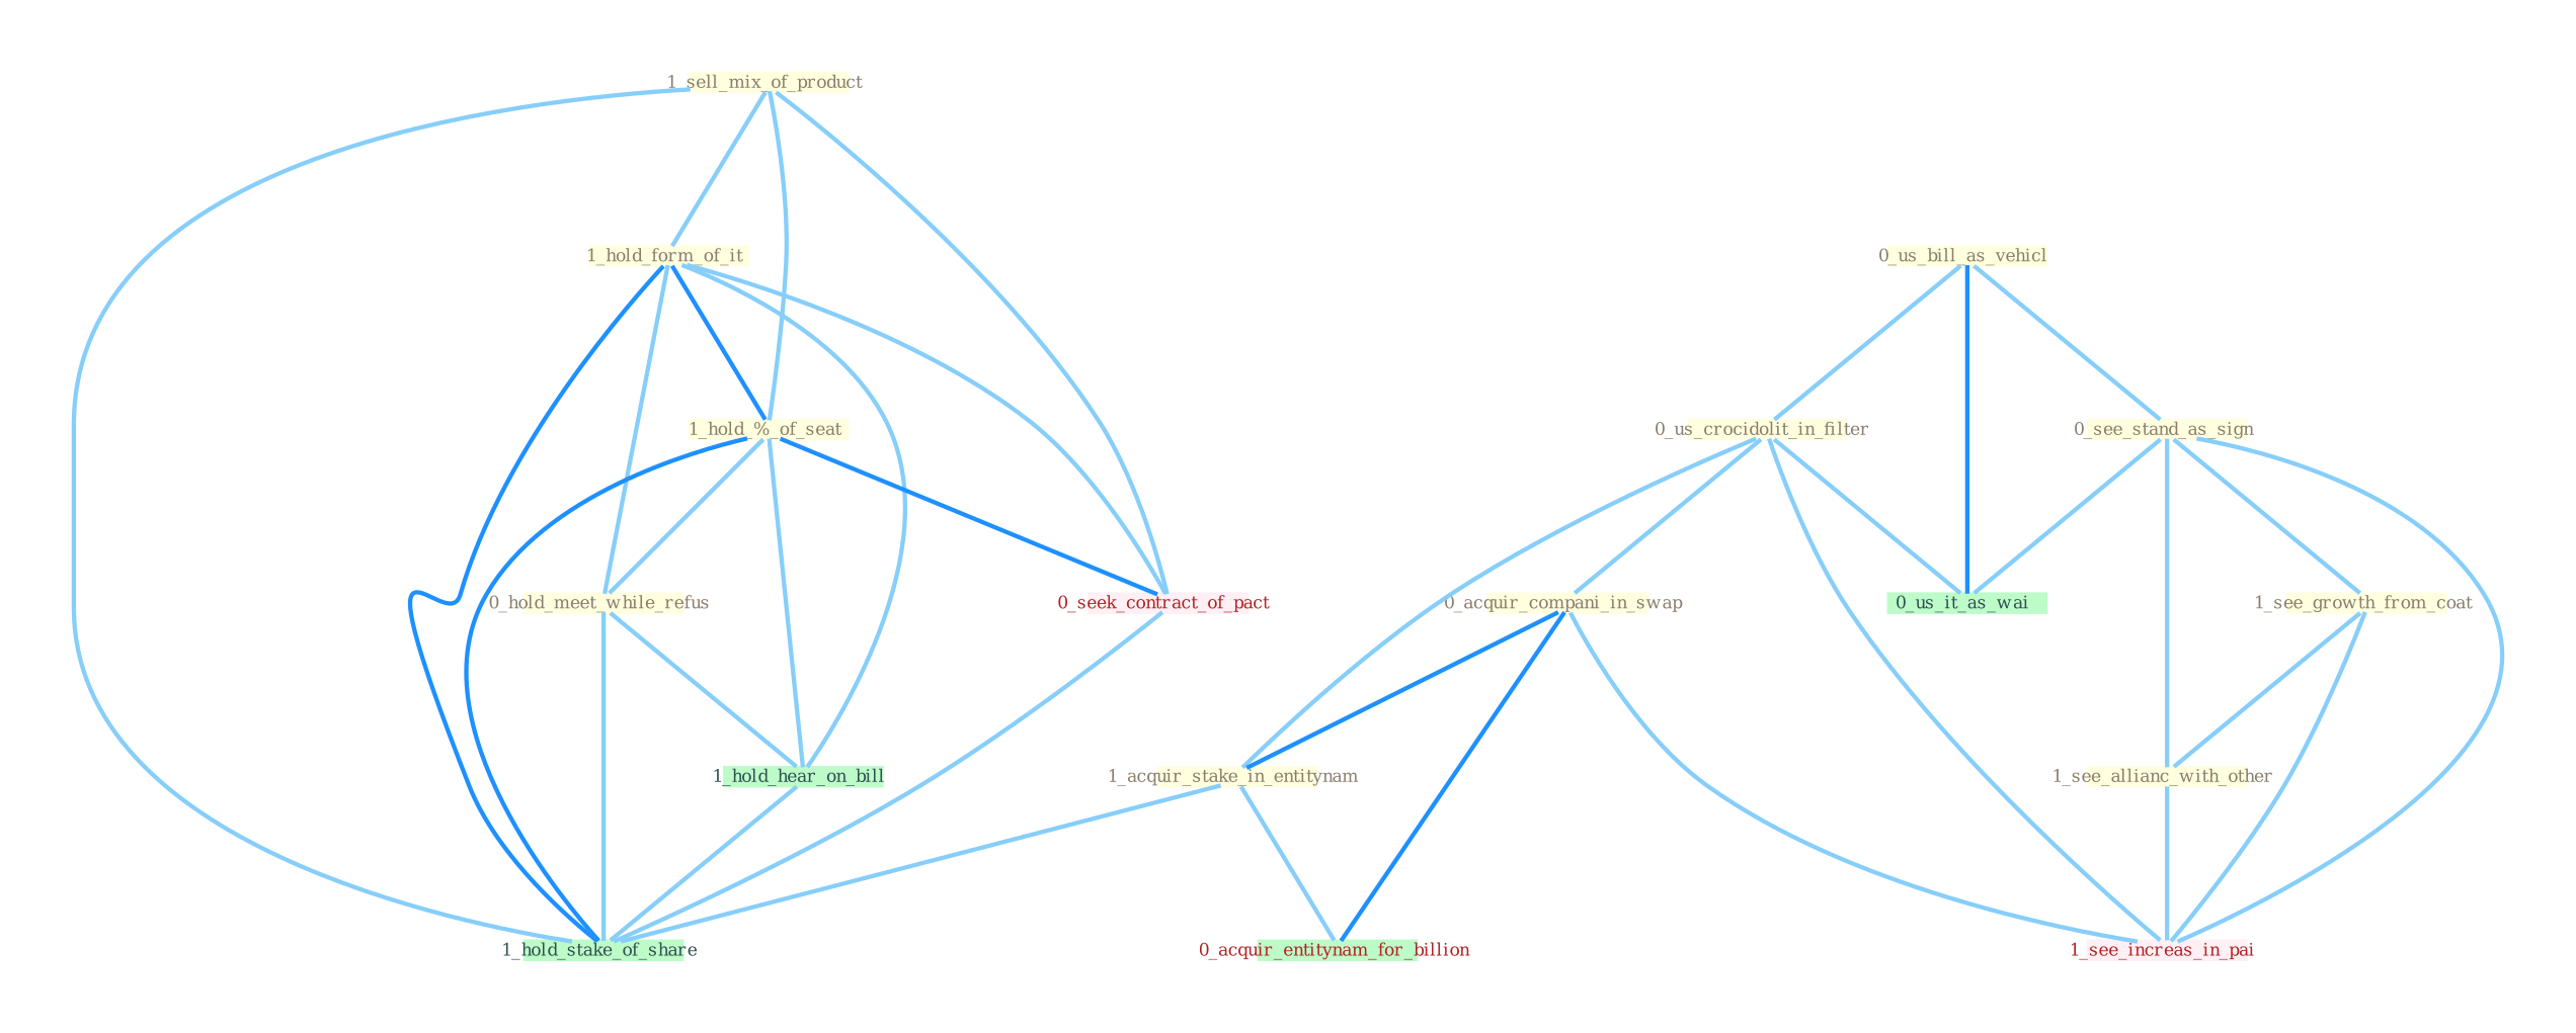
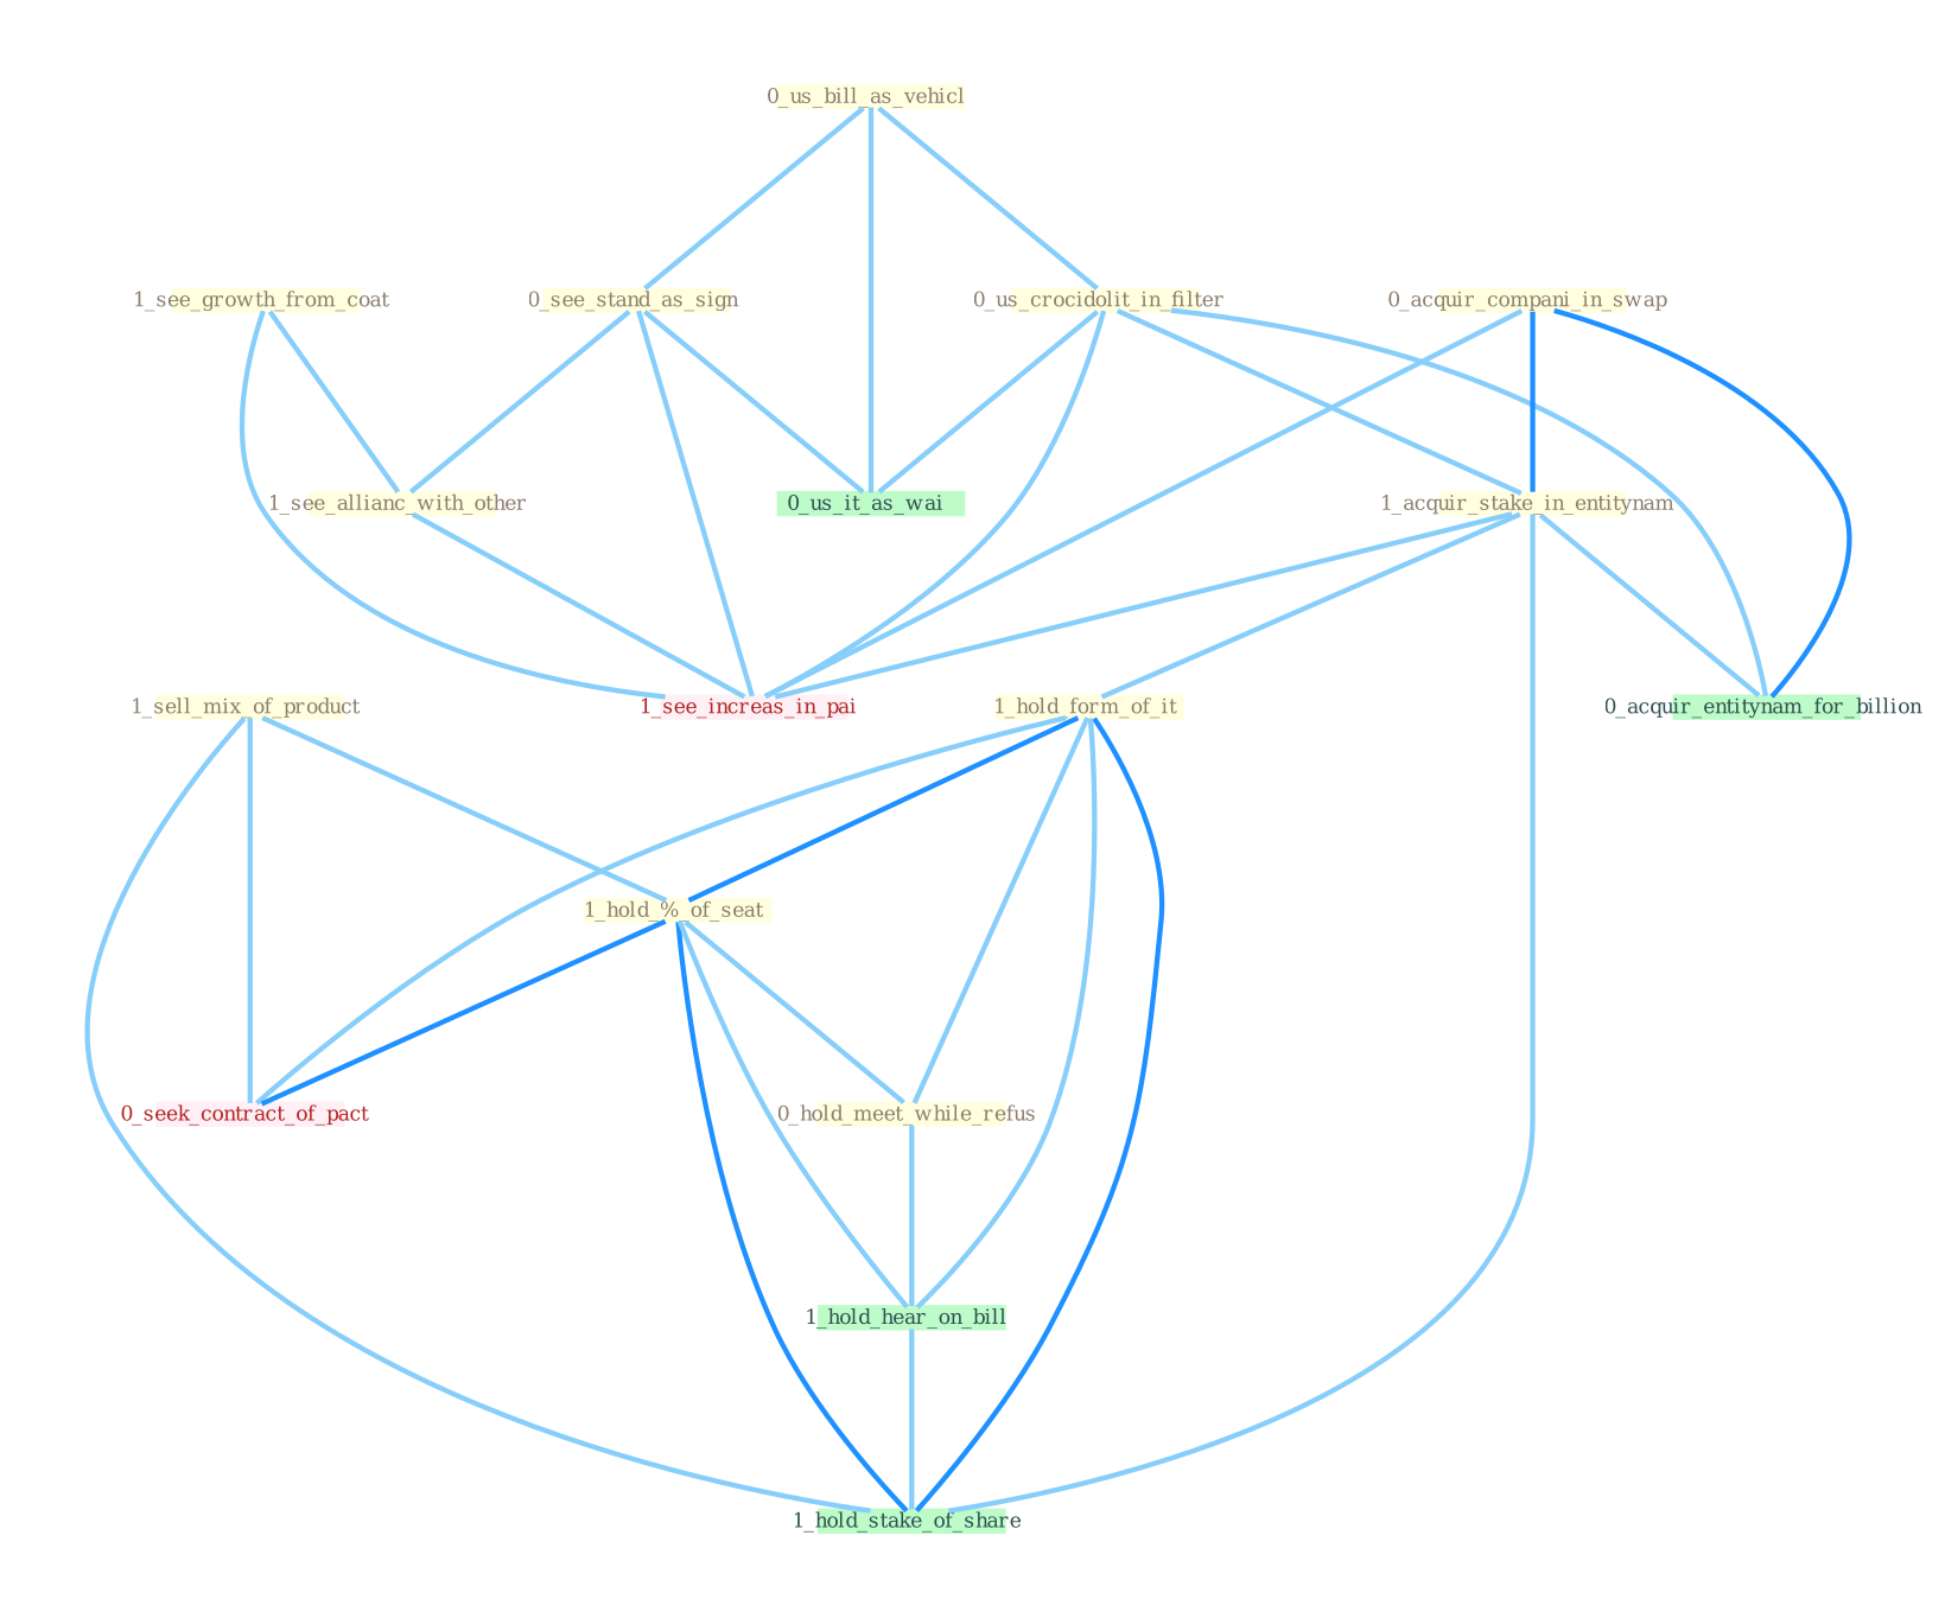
  graph {
    node [color="#ffffe0" fixedsize=true fontcolor="#8b7d6b" fontsize=4 shape=polygon style=filled]
    edge [color="#87cefa" w=1]
    "1_sell_mix_of_product " [height=.06 width=.5]
    "0_us_bill_as_vehicl " [height=.06 width=.5]
    "0_us_crocidolit_in_filter " [height=.06 width=.5]
    "0_see_stand_as_sign " [height=.06 width=.5]
    "0_acquir_compani_in_swap " [height=.06 width=.5]
    "1_acquir_stake_in_entitynam " [height=.06 width=.5]
    "1_see_growth_from_coat " [height=.06 width=.5]
    "1_see_allianc_with_other " [height=.06 width=.5]
    "1_hold_form_of_it " [height=.06 width=.5]
    "1_hold_%_of_seat " [height=.06 width=.5]
    "0_hold_meet_while_refus " [height=.06 width=.5]
    "0_seek_contract_of_pact " [color="#fff0f5" fontcolor="#b22222" height=.06 width=.5]
    "1_see_increas_in_pai " [color="#fff0f5" fontcolor="#b22222" height=.06 width=.5]
    "1_hold_stake_of_share " [color="#BDFCC9" fontcolor="#2f4f4f" height=.06 width=.5]
    "0_us_it_as_wai " [color="#BDFCC9" fontcolor="#2f4f4f" height=.06 width=.5]
-   "0_acquir_entitynam_for_billion " [color="#BDFCC9" fontcolor="#b22222" height=.06 width=.5]
+   "0_acquir_entitynam_for_billion " [color="#BDFCC9" fontcolor="#2f4f4f" height=.06 width=.5]
    "1_hold_hear_on_bill " [color="#BDFCC9" fontcolor="#2f4f4f" height=.06 width=.5]
    subgraph sub_1 {
      "1_sell_mix_of_product "
      "0_us_bill_as_vehicl "
      "0_us_crocidolit_in_filter "
      "0_see_stand_as_sign "
      "0_acquir_compani_in_swap "
      "1_acquir_stake_in_entitynam "
      "1_see_growth_from_coat "
      "1_see_allianc_with_other "
      "1_hold_form_of_it "
      "1_hold_%_of_seat "
      "0_hold_meet_while_refus "
    }
    subgraph sub_2 {
      "0_seek_contract_of_pact "
      "1_see_increas_in_pai "
    }
-   "1_sell_mix_of_product " -- "1_hold_form_of_it "
+   "1_acquir_stake_in_entitynam " -- "1_hold_form_of_it "
    "1_sell_mix_of_product " -- "1_hold_%_of_seat "
    "1_sell_mix_of_product " -- "0_seek_contract_of_pact "
    "1_sell_mix_of_product " -- "1_hold_stake_of_share "
    "0_us_bill_as_vehicl " -- "0_us_crocidolit_in_filter "
    "0_us_bill_as_vehicl " -- "0_see_stand_as_sign "
-   "0_us_bill_as_vehicl " -- "0_us_it_as_wai " [color="#1e90ff" w=2]
-   "0_us_crocidolit_in_filter " -- "0_acquir_compani_in_swap "
+   "0_us_bill_as_vehicl " -- "0_us_it_as_wai " [w=2]
+   "0_us_crocidolit_in_filter " -- "0_acquir_entitynam_for_billion "
    "0_us_crocidolit_in_filter " -- "1_acquir_stake_in_entitynam "
    "0_us_crocidolit_in_filter " -- "1_see_increas_in_pai "
    "0_us_crocidolit_in_filter " -- "0_us_it_as_wai "
-   "0_see_stand_as_sign " -- "1_see_growth_from_coat "
    "0_see_stand_as_sign " -- "1_see_allianc_with_other "
    "0_see_stand_as_sign " -- "1_see_increas_in_pai "
    "0_see_stand_as_sign " -- "0_us_it_as_wai "
    "0_acquir_compani_in_swap " -- "1_acquir_stake_in_entitynam " [color="#1e90ff" w=2]
    "0_acquir_compani_in_swap " -- "1_see_increas_in_pai "
    "0_acquir_compani_in_swap " -- "0_acquir_entitynam_for_billion " [color="#1e90ff"]
+   "1_acquir_stake_in_entitynam " -- "1_see_increas_in_pai "
    "1_acquir_stake_in_entitynam " -- "1_hold_stake_of_share "
    "1_acquir_stake_in_entitynam " -- "0_acquir_entitynam_for_billion "
    "1_see_growth_from_coat " -- "1_see_allianc_with_other "
    "1_see_growth_from_coat " -- "1_see_increas_in_pai "
    "1_see_allianc_with_other " -- "1_see_increas_in_pai "
    "1_hold_form_of_it " -- "1_hold_%_of_seat " [color="#1e90ff" w=2]
    "1_hold_form_of_it " -- "0_hold_meet_while_refus "
    "1_hold_form_of_it " -- "0_seek_contract_of_pact "
    "1_hold_form_of_it " -- "1_hold_stake_of_share " [color="#1e90ff" w=2]
    "1_hold_form_of_it " -- "1_hold_hear_on_bill "
    "1_hold_%_of_seat " -- "0_hold_meet_while_refus "
    "1_hold_%_of_seat " -- "0_seek_contract_of_pact " [color="#1e90ff"]
    "1_hold_%_of_seat " -- "1_hold_stake_of_share " [color="#1e90ff" w=2]
    "1_hold_%_of_seat " -- "1_hold_hear_on_bill "
-   "0_hold_meet_while_refus " -- "1_hold_stake_of_share "
    "0_hold_meet_while_refus " -- "1_hold_hear_on_bill "
-   "0_seek_contract_of_pact " -- "1_hold_stake_of_share "
    "1_hold_hear_on_bill " -- "1_hold_stake_of_share "
  }
